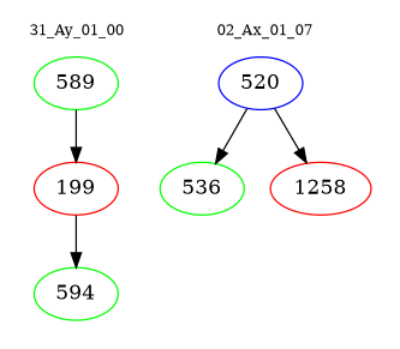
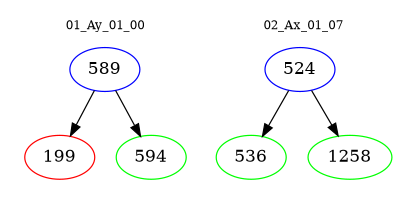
  digraph {
    node [color=blue]
    edge [color=black]
-   n1 [color=green label=589]
+   n1 [label=589]
    n2 [color=red label=199]
    n3 [color=green label=594]
-   n4 [label=520]
+   n4 [label=524]
    n5 [color=green label=536]
-   n6 [color=red label=1258]
+   n6 [color=green label=1258]
    subgraph cluster_1 {
      color=white
      fontsize=10
-     label="31_Ay_01_00"
+     label="01_Ay_01_00"
      n1
      n2
      n3
    }
    subgraph cluster_2 {
      color=white
      fontsize=10
      label="02_Ax_01_07"
      n4
      n5
      n6
    }
    n1 -> n2
-   n2 -> n3
+   n1 -> n3
    n4 -> n5
    n4 -> n6
  }
